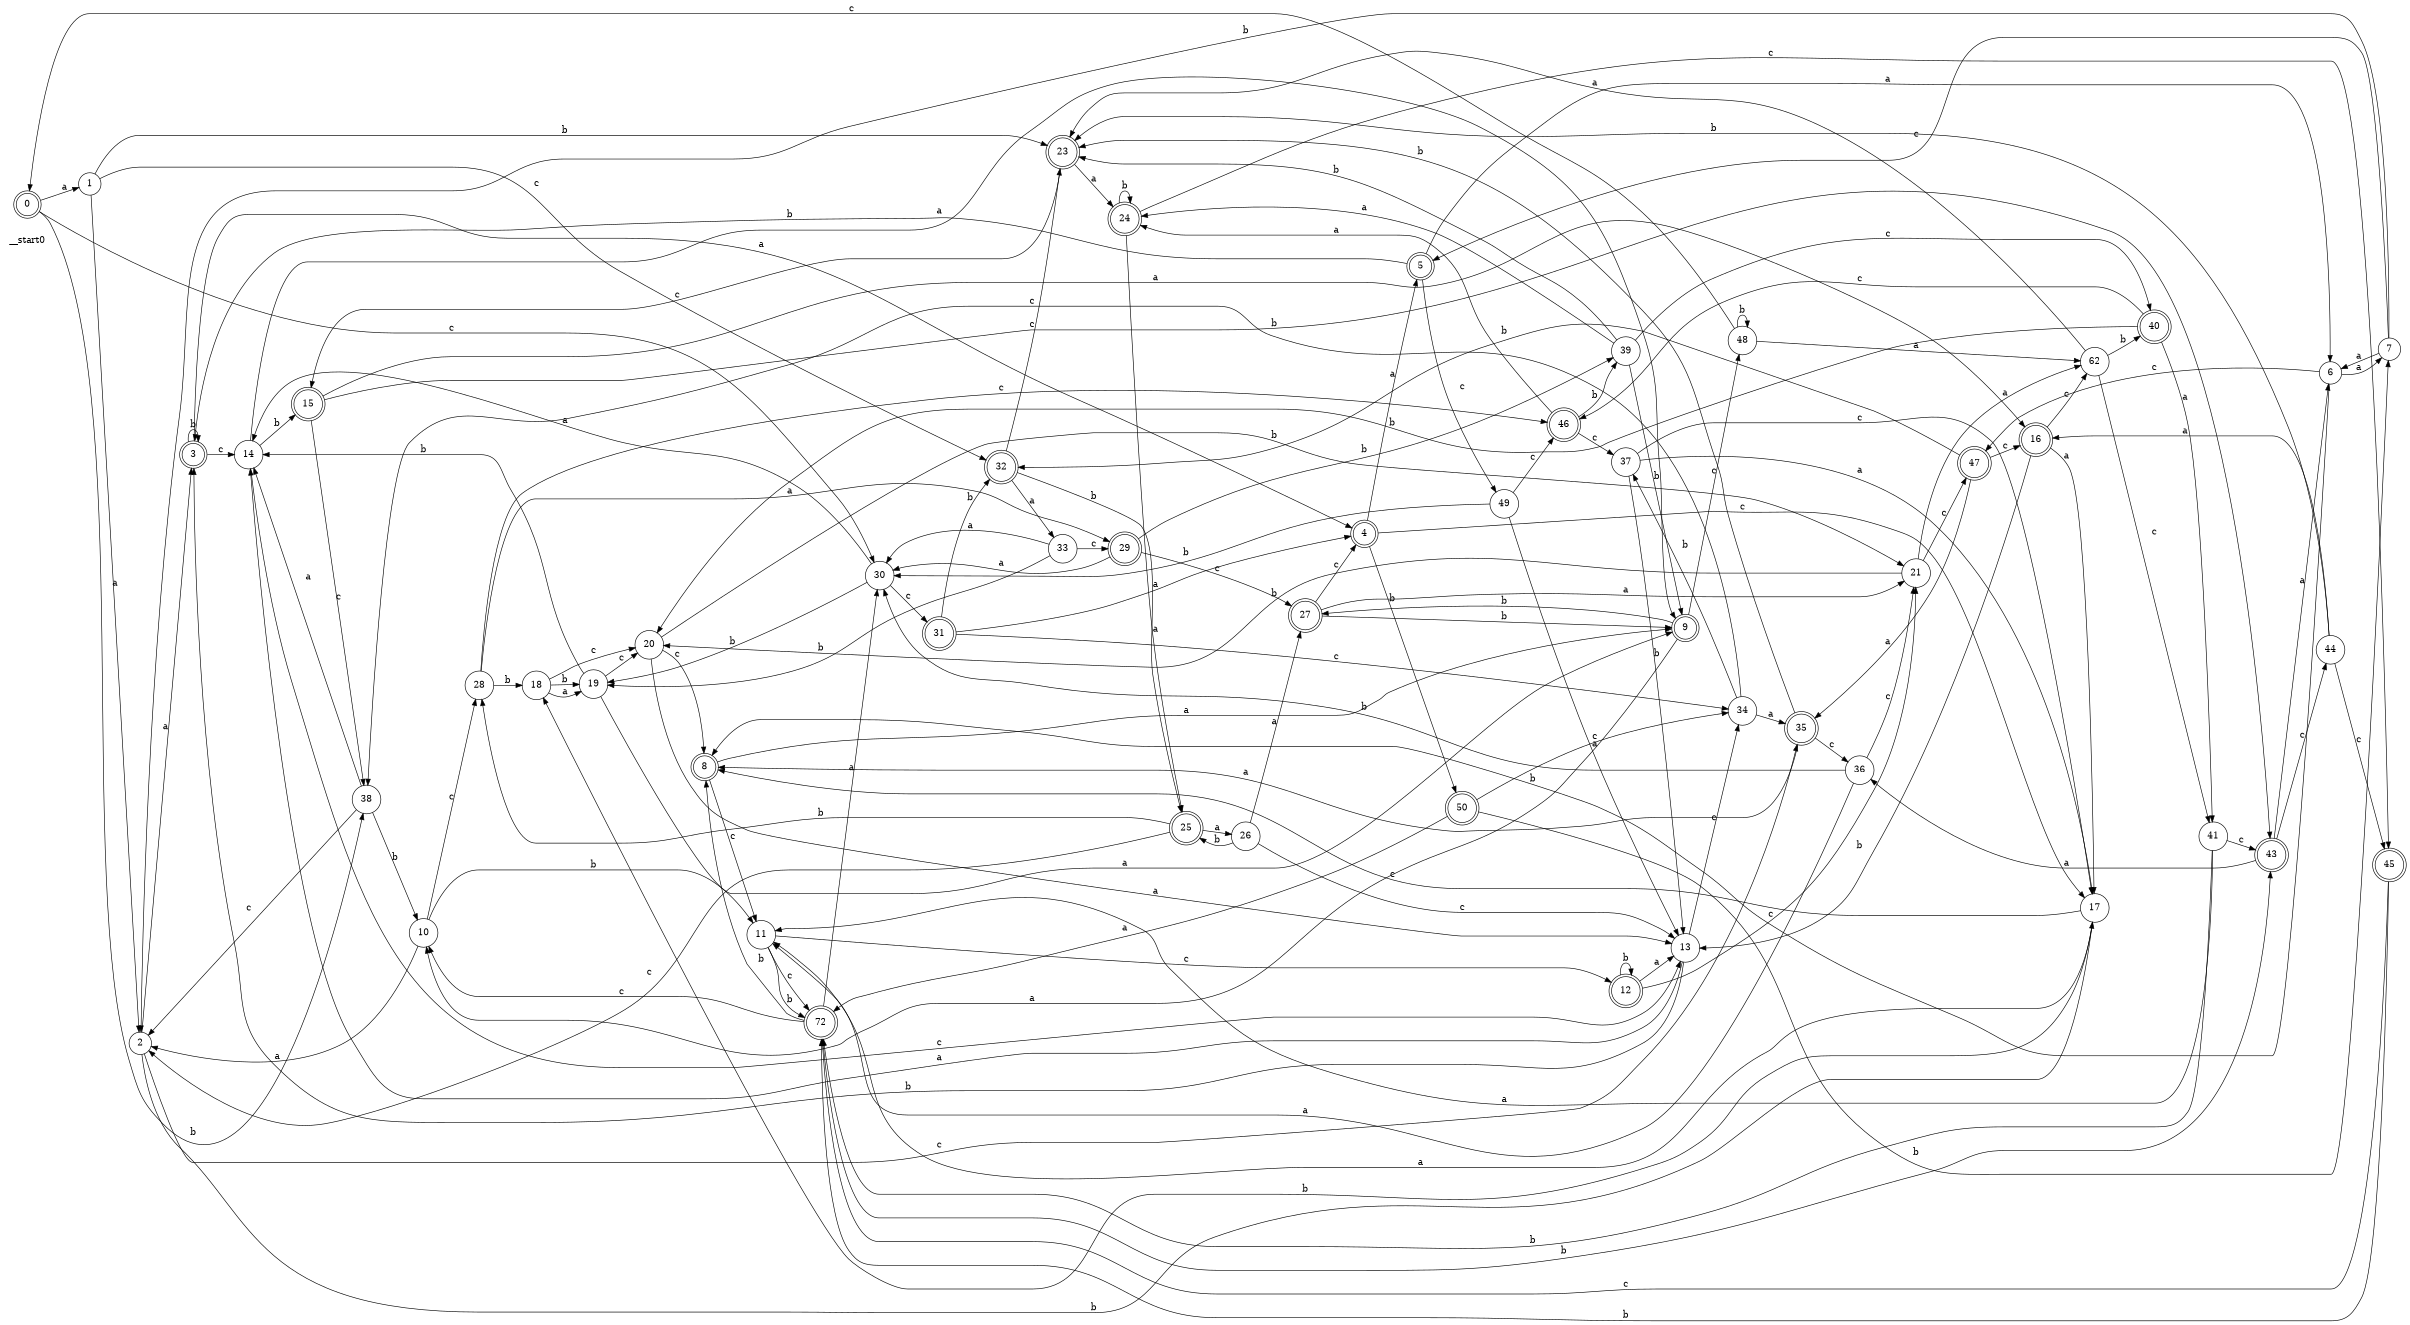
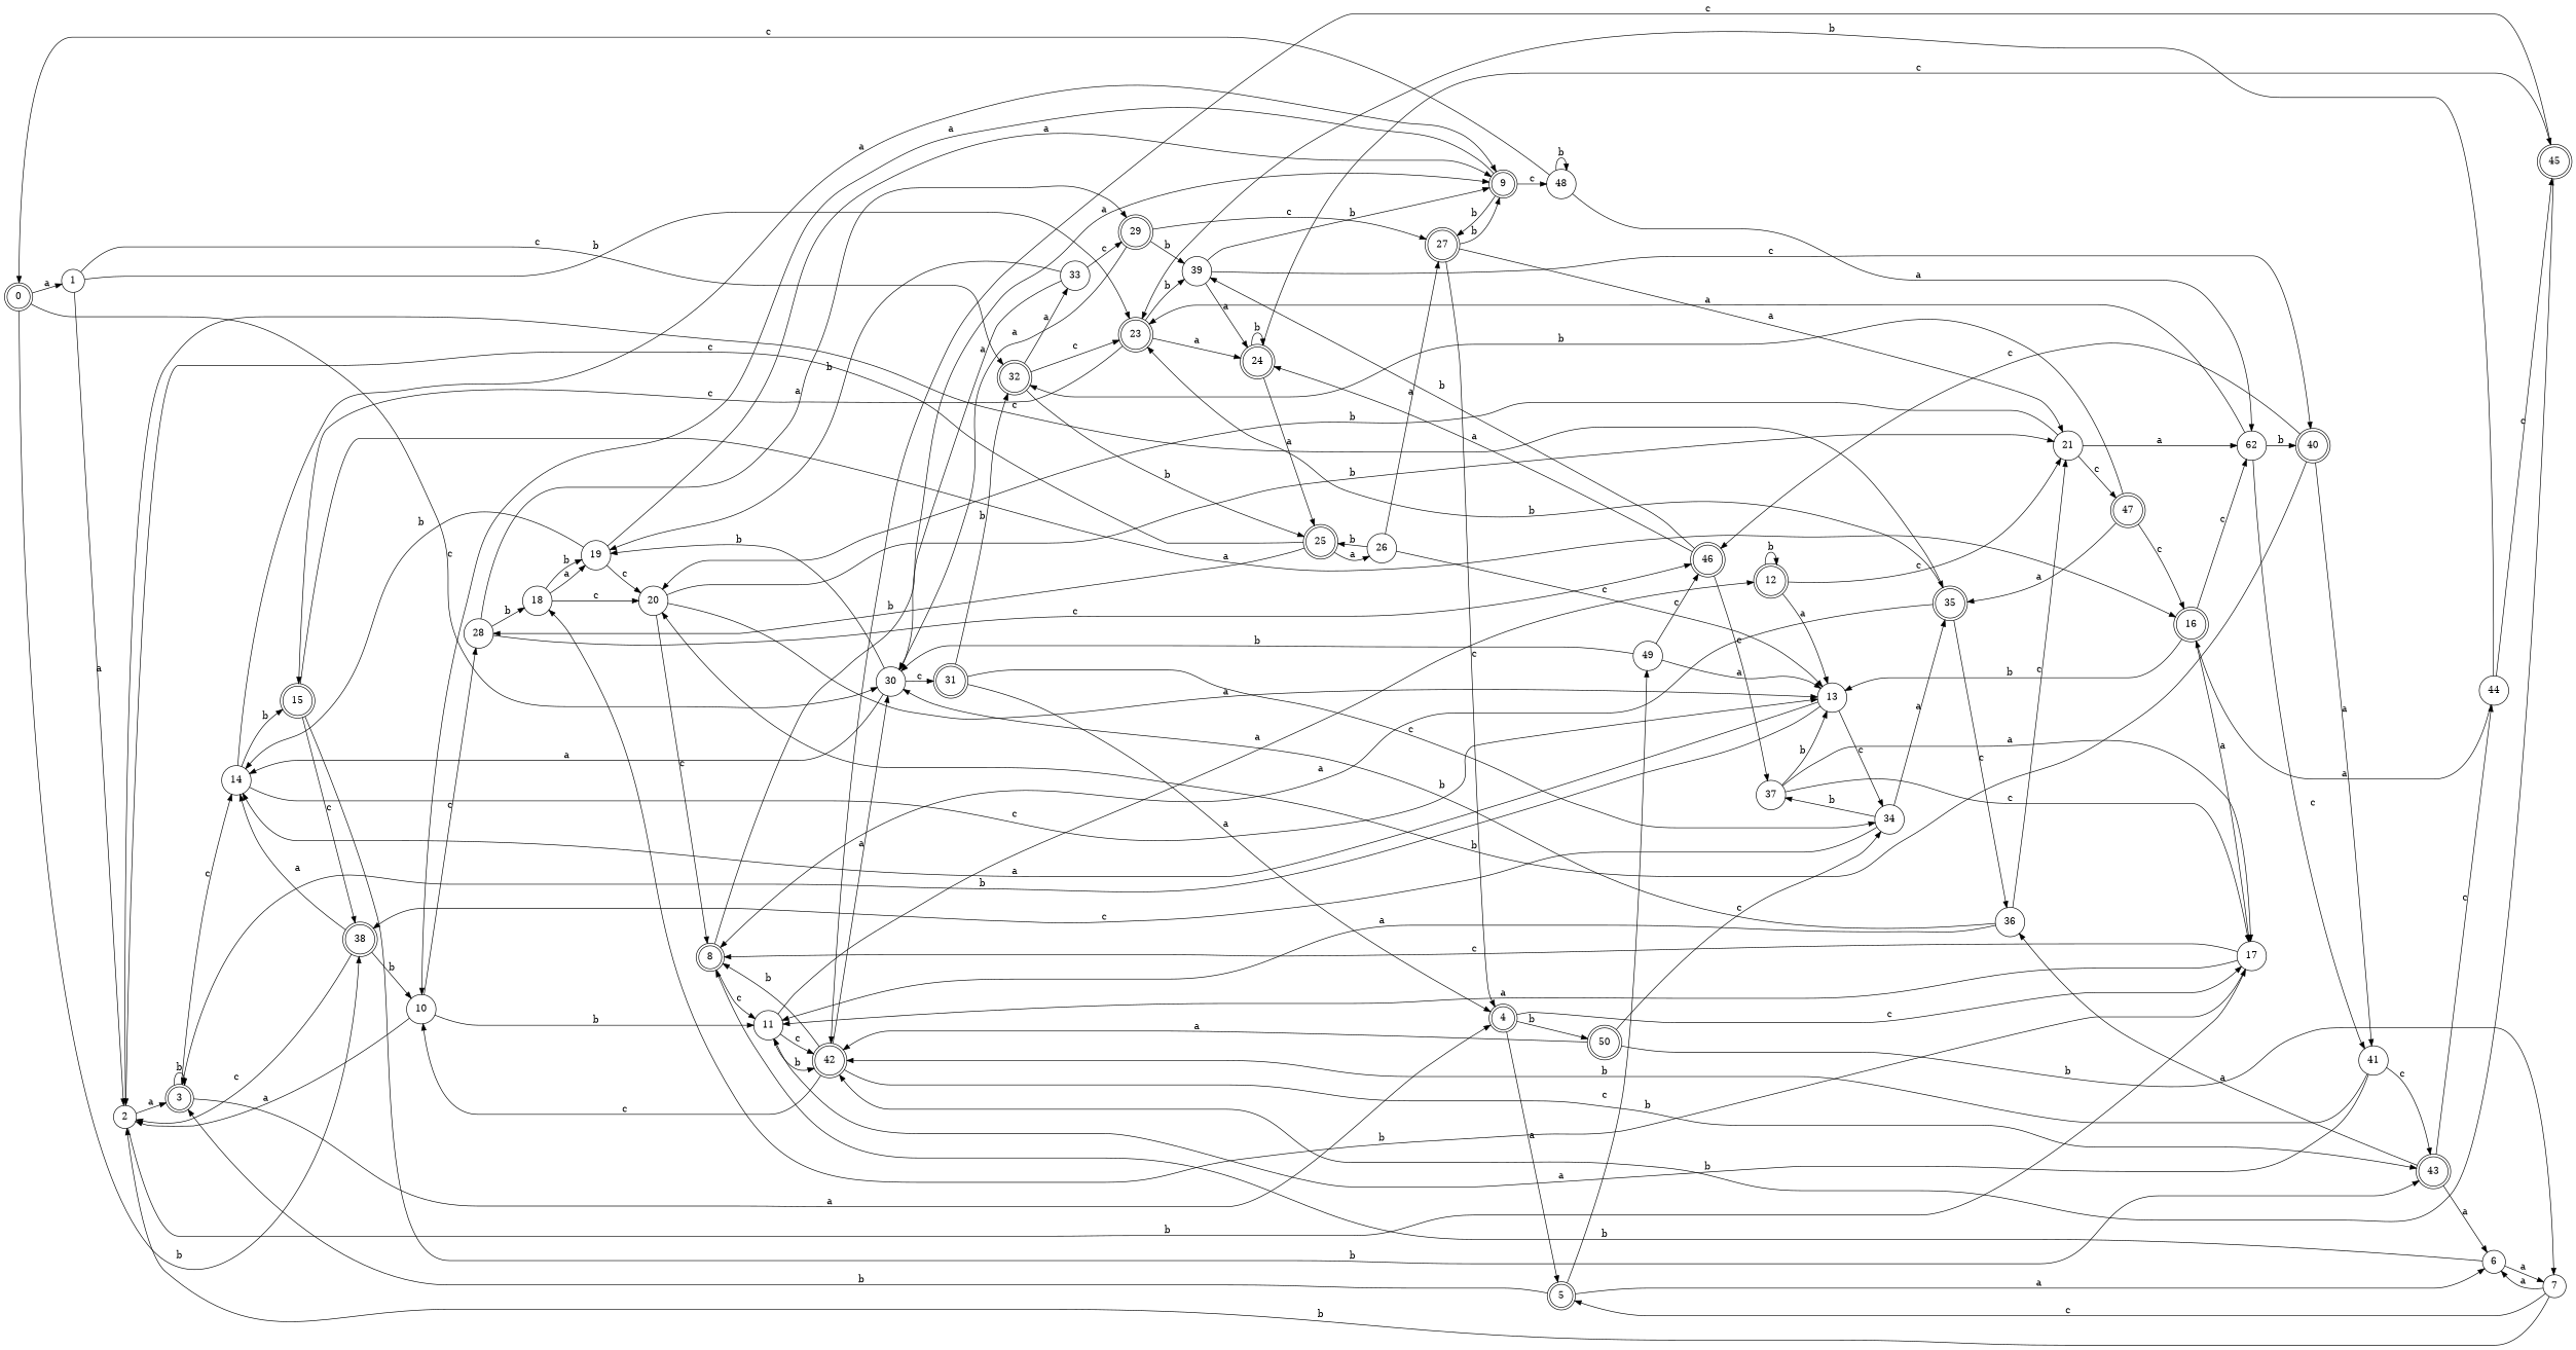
  digraph {
    fontname="DejaVu Serif"
    rankdir=LR
    node [fontname="DejaVu Serif" shape=circle color=black fillcolor=white style=filled]
    edge [fontname="DejaVu Serif"]
-   __start0 [shape=none color="" fillcolor="" style=""]
    n2 [label=0 shape=doublecircle style="rounded,filled"]
    n3 [label=1]
    n4 [label=30]
-   n5 [label=38]
+   n5 [label=38 shape=doublecircle]
    n6 [label=2]
    n7 [label=23 shape=doublecircle style="rounded,filled"]
    n8 [label=32 shape=doublecircle style="rounded,filled"]
    n9 [label=14]
    n10 [label=19 style="rounded,filled"]
    n11 [label=31 shape=doublecircle style="rounded,filled"]
    n12 [label=10]
    n13 [label=3 shape=doublecircle style="rounded,filled"]
    n14 [label=17]
    n15 [label=35 shape=doublecircle style="rounded,filled"]
    n16 [label=15 shape=doublecircle style="rounded,filled"]
    n17 [label=24 shape=doublecircle style="rounded,filled"]
    n18 [label=39]
    n19 [label=25 shape=doublecircle style="rounded,filled"]
    n20 [label=33]
    n21 [label=4 shape=doublecircle style="rounded,filled"]
    n22 [label=8 shape=doublecircle style="rounded,filled"]
    n23 [label=11]
    n24 [label=18]
    n25 [label=36]
    n26 [label=5 shape=doublecircle style="rounded,filled"]
    n27 [label=50 shape=doublecircle style="rounded,filled"]
    n28 [label=9 shape=doublecircle style="rounded,filled"]
    n29 [label=13]
    n30 [label=6]
    n31 [label=49]
    n32 [label=7]
-   n33 [label=72 shape=doublecircle style="rounded,filled"]
+   n33 [label=42 shape=doublecircle style="rounded,filled"]
    n34 [label=34]
    n35 [label=47 shape=doublecircle style="rounded,filled"]
    n36 [label=46 shape=doublecircle style="rounded,filled"]
    n37 [label=16 shape=doublecircle style="rounded,filled"]
    n38 [label=27 shape=doublecircle style="rounded,filled"]
    n39 [label=48]
    n40 [label=12 shape=doublecircle style="rounded,filled"]
    n41 [label=43 shape=doublecircle style="rounded,filled"]
    n42 [label=28]
    n43 [label=21]
    n44 [label=62]
    n45 [label=29 shape=doublecircle style="rounded,filled"]
    n46 [label=20]
    n47 [label=37]
    n48 [label=44]
    n49 [label=40 shape=doublecircle style="rounded,filled"]
    n50 [label=41]
    n51 [label=45 shape=doublecircle style="rounded,filled"]
    n52 [label=26]
    n2 -> n3 [label=a]
    n2 -> n4 [label=c]
    n2 -> n5 [label=b]
    n3 -> n6 [label=a]
    n3 -> n7 [label=b]
    n3 -> n8 [label=c]
    n4 -> n9 [label=a]
    n4 -> n10 [label=b]
    n4 -> n11 [label=c]
    n5 -> n6 [label=c]
    n5 -> n9 [label=a]
    n5 -> n12 [label=b]
    n6 -> n13 [label=a]
    n6 -> n14 [label=b]
    n6 -> n15 [label=c]
    n7 -> n16 [label=c]
    n7 -> n17 [label=a]
-   n18 -> n7 [label=b]
+   n7 -> n18 [label=b]
    n8 -> n7 [label=c]
    n8 -> n19 [label=b]
    n8 -> n20 [label=a]
    n9 -> n16 [label=b]
    n9 -> n28 [label=a]
    n9 -> n29 [label=c]
    n10 -> n9 [label=b]
    n10 -> n28 [label=a]
    n10 -> n46 [label=c]
    n11 -> n8 [label=b]
    n11 -> n21 [label=a]
    n11 -> n34 [label=c]
    n12 -> n6 [label=a]
    n12 -> n23 [label=b]
    n12 -> n42 [label=c]
    n13 -> n9 [label=c]
    n13 -> n13 [label=b]
    n13 -> n21 [label=a]
    n14 -> n22 [label=c]
    n14 -> n23 [label=a]
    n14 -> n24 [label=b]
    n15 -> n7 [label=b]
    n15 -> n22 [label=a]
    n15 -> n25 [label=c]
    n16 -> n5 [label=c]
    n16 -> n37 [label=a]
    n16 -> n41 [label=b]
    n17 -> n17 [label=b]
    n17 -> n19 [label=a]
    n17 -> n51 [label=c]
    n18 -> n17 [label=a]
    n18 -> n28 [label=b]
    n18 -> n49 [label=c]
    n19 -> n6 [label=c]
    n19 -> n42 [label=b]
    n19 -> n52 [label=a]
    n20 -> n4 [label=a]
    n20 -> n10 [label=b]
    n20 -> n45 [label=c]
    n21 -> n14 [label=c]
    n21 -> n26 [label=a]
    n21 -> n27 [label=b]
    n22 -> n23 [label=c]
    n22 -> n28 [label=a]
    n23 -> n33 [label=b]
    n23 -> n33 [label=c]
-   n23 -> n40 [label=c]
+   n23 -> n40 [label=a]
    n24 -> n10 [label=a]
    n24 -> n10 [label=b]
    n24 -> n46 [label=c]
    n25 -> n4 [label=b]
    n25 -> n23 [label=a]
    n25 -> n43 [label=c]
    n26 -> n13 [label=b]
    n26 -> n30 [label=a]
    n26 -> n31 [label=c]
    n27 -> n32 [label=b]
    n27 -> n33 [label=a]
    n27 -> n34 [label=c]
    n28 -> n12 [label=a]
    n28 -> n38 [label=b]
    n28 -> n39 [label=c]
    n29 -> n9 [label=a]
    n29 -> n13 [label=b]
    n29 -> n34 [label=c]
    n30 -> n22 [label=b]
    n30 -> n32 [label=a]
-   n30 -> n35 [label=c]
    n31 -> n4 [label=b]
    n31 -> n29 [label=a]
    n31 -> n36 [label=c]
    n32 -> n6 [label=b]
    n32 -> n26 [label=c]
    n32 -> n30 [label=a]
    n33 -> n4 [label=a]
    n33 -> n12 [label=c]
    n33 -> n22 [label=b]
    n33 -> n41 [label=b]
    n34 -> n5 [label=c]
    n34 -> n15 [label=a]
    n34 -> n47 [label=b]
    n35 -> n8 [label=b]
    n35 -> n15 [label=a]
    n35 -> n37 [label=c]
    n36 -> n17 [label=a]
    n36 -> n18 [label=b]
    n36 -> n47 [label=c]
    n37 -> n14 [label=a]
    n37 -> n29 [label=b]
    n37 -> n44 [label=c]
    n38 -> n21 [label=c]
    n38 -> n28 [label=b]
    n38 -> n43 [label=a]
    n39 -> n2 [label=c]
    n39 -> n39 [label=b]
    n39 -> n44 [label=a]
    n40 -> n29 [label=a]
    n40 -> n40 [label=b]
    n40 -> n43 [label=c]
    n41 -> n25 [label=a]
    n41 -> n30 [label=a]
    n41 -> n48 [label=c]
    n42 -> n24 [label=b]
    n42 -> n36 [label=c]
    n42 -> n45 [label=a]
    n43 -> n35 [label=c]
    n43 -> n44 [label=a]
    n43 -> n46 [label=b]
    n44 -> n7 [label=a]
    n44 -> n49 [label=b]
    n44 -> n50 [label=c]
    n45 -> n4 [label=a]
    n45 -> n18 [label=b]
    n45 -> n38 [label=c]
    n46 -> n22 [label=c]
    n46 -> n29 [label=a]
    n46 -> n43 [label=b]
    n47 -> n14 [label=a]
    n47 -> n14 [label=c]
    n47 -> n29 [label=b]
    n48 -> n7 [label=b]
    n48 -> n37 [label=a]
    n48 -> n51 [label=c]
    n49 -> n36 [label=c]
    n49 -> n46 [label=b]
    n49 -> n50 [label=a]
    n50 -> n23 [label=a]
    n50 -> n33 [label=b]
    n50 -> n41 [label=c]
    n51 -> n33 [label=b]
    n51 -> n33 [label=c]
    n52 -> n19 [label=b]
    n52 -> n29 [label=c]
    n52 -> n38 [label=a]
  }
